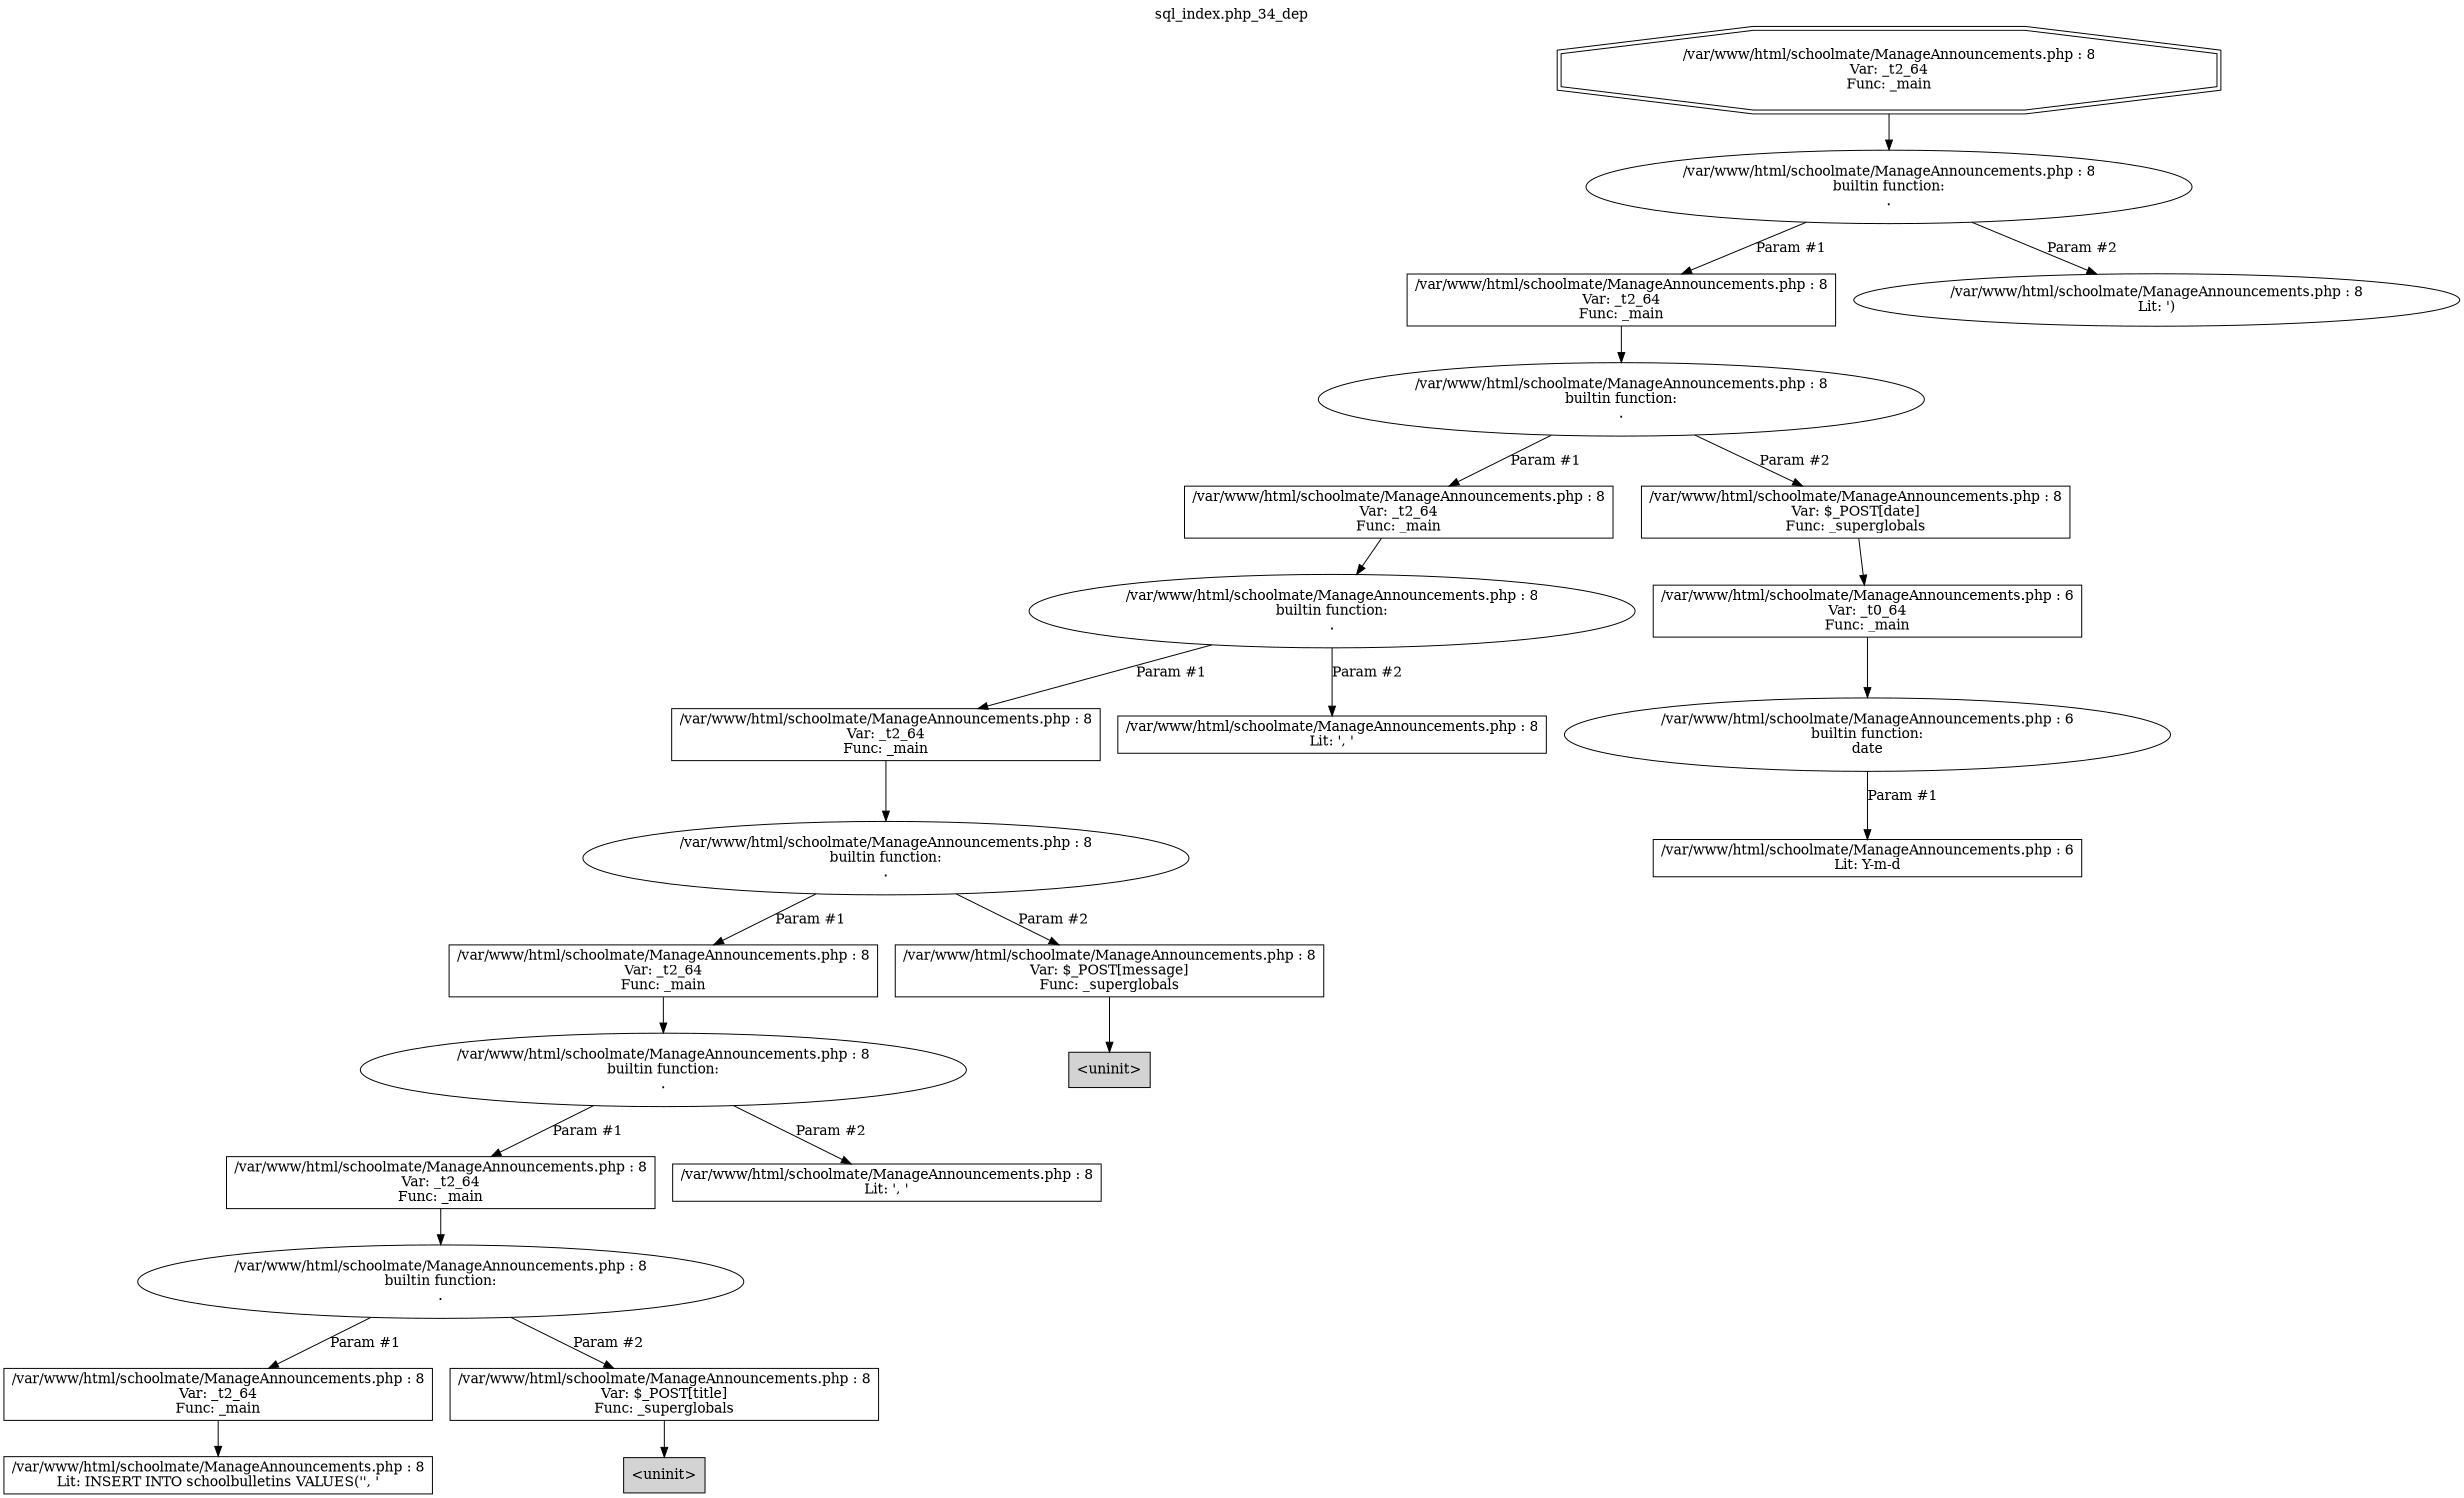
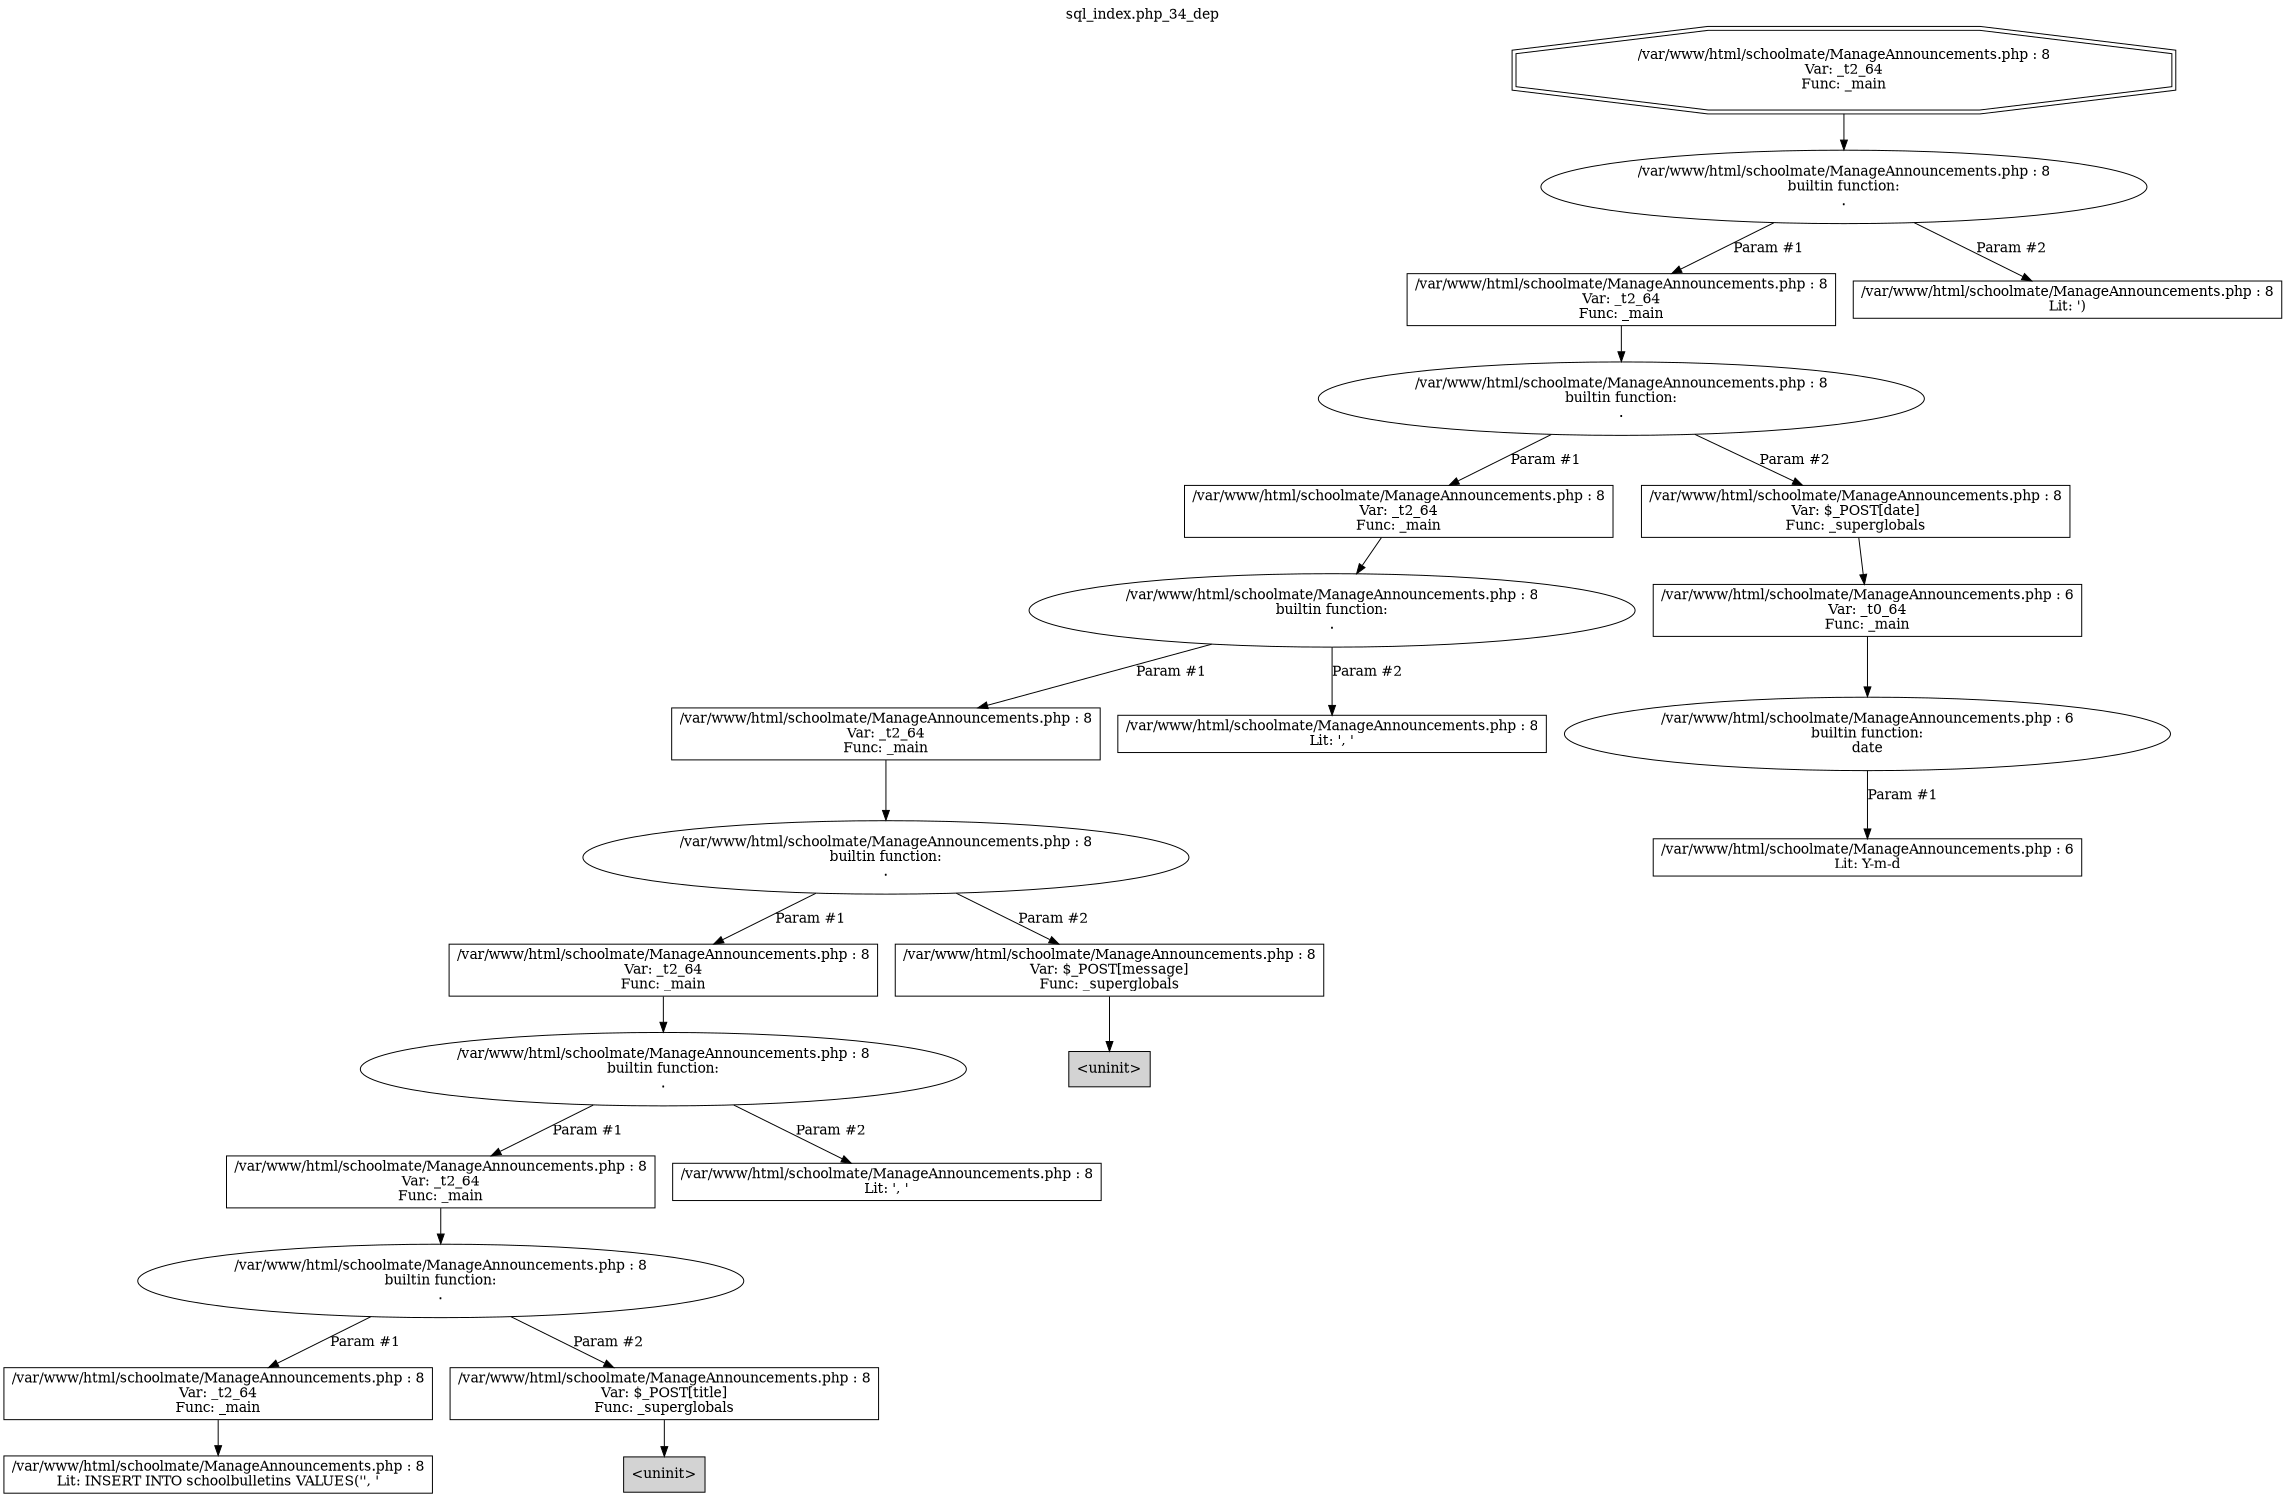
  digraph {
    label="sql_index.php_34_dep"
    labelloc=t
    node [shape=box]
    n1 [label="/var/www/html/schoolmate/ManageAnnouncements.php : 8\nVar: _t2_64\nFunc: _main\n" shape=doubleoctagon]
    n2 [label="/var/www/html/schoolmate/ManageAnnouncements.php : 8\nbuiltin function:\n.\n" shape=ellipse]
    n3 [label="/var/www/html/schoolmate/ManageAnnouncements.php : 8\nVar: _t2_64\nFunc: _main\n"]
-   n4 [label="/var/www/html/schoolmate/ManageAnnouncements.php : 8\nLit: ')\n" shape=ellipse]
+   n4 [label="/var/www/html/schoolmate/ManageAnnouncements.php : 8\nLit: ')\n"]
    n5 [label="/var/www/html/schoolmate/ManageAnnouncements.php : 8\nbuiltin function:\n.\n" shape=ellipse]
    n6 [label="/var/www/html/schoolmate/ManageAnnouncements.php : 8\nVar: _t2_64\nFunc: _main\n"]
    n7 [label="/var/www/html/schoolmate/ManageAnnouncements.php : 8\nVar: $_POST[date]\nFunc: _superglobals\n"]
    n8 [label="/var/www/html/schoolmate/ManageAnnouncements.php : 8\nbuiltin function:\n.\n" shape=ellipse]
    n9 [label="/var/www/html/schoolmate/ManageAnnouncements.php : 8\nVar: _t2_64\nFunc: _main\n"]
    n10 [label="/var/www/html/schoolmate/ManageAnnouncements.php : 8\nLit: ', '\n"]
    n11 [label="/var/www/html/schoolmate/ManageAnnouncements.php : 8\nbuiltin function:\n.\n" shape=ellipse]
    n12 [label="/var/www/html/schoolmate/ManageAnnouncements.php : 8\nVar: _t2_64\nFunc: _main\n"]
    n13 [label="/var/www/html/schoolmate/ManageAnnouncements.php : 8\nVar: $_POST[message]\nFunc: _superglobals\n"]
    n14 [label="/var/www/html/schoolmate/ManageAnnouncements.php : 8\nbuiltin function:\n.\n" shape=ellipse]
    n15 [label="/var/www/html/schoolmate/ManageAnnouncements.php : 8\nVar: _t2_64\nFunc: _main\n"]
    n16 [label="/var/www/html/schoolmate/ManageAnnouncements.php : 8\nLit: ', '\n"]
    n17 [label="/var/www/html/schoolmate/ManageAnnouncements.php : 8\nbuiltin function:\n.\n" shape=ellipse]
    n18 [label="/var/www/html/schoolmate/ManageAnnouncements.php : 8\nVar: _t2_64\nFunc: _main\n"]
    n19 [label="/var/www/html/schoolmate/ManageAnnouncements.php : 8\nVar: $_POST[title]\nFunc: _superglobals\n"]
    n20 [label="/var/www/html/schoolmate/ManageAnnouncements.php : 8\nLit: INSERT INTO schoolbulletins VALUES('', '\n"]
    n21 [label="<uninit>" style=filled]
    n22 [label="<uninit>" style=filled]
    n23 [label="/var/www/html/schoolmate/ManageAnnouncements.php : 6\nVar: _t0_64\nFunc: _main\n"]
    n24 [label="/var/www/html/schoolmate/ManageAnnouncements.php : 6\nbuiltin function:\ndate\n" shape=ellipse]
    n25 [label="/var/www/html/schoolmate/ManageAnnouncements.php : 6\nLit: Y-m-d\n"]
    n1 -> n2
    n2 -> n3 [label="Param #1"]
    n2 -> n4 [label="Param #2"]
    n3 -> n5
    n5 -> n6 [label="Param #1"]
    n5 -> n7 [label="Param #2"]
    n6 -> n8
    n7 -> n23
    n8 -> n9 [label="Param #1"]
    n8 -> n10 [label="Param #2"]
    n9 -> n11
    n11 -> n12 [label="Param #1"]
    n11 -> n13 [label="Param #2"]
    n12 -> n14
    n13 -> n22
    n14 -> n15 [label="Param #1"]
    n14 -> n16 [label="Param #2"]
    n15 -> n17
    n17 -> n18 [label="Param #1"]
    n17 -> n19 [label="Param #2"]
    n18 -> n20
    n19 -> n21
    n23 -> n24
    n24 -> n25 [label="Param #1"]
  }
